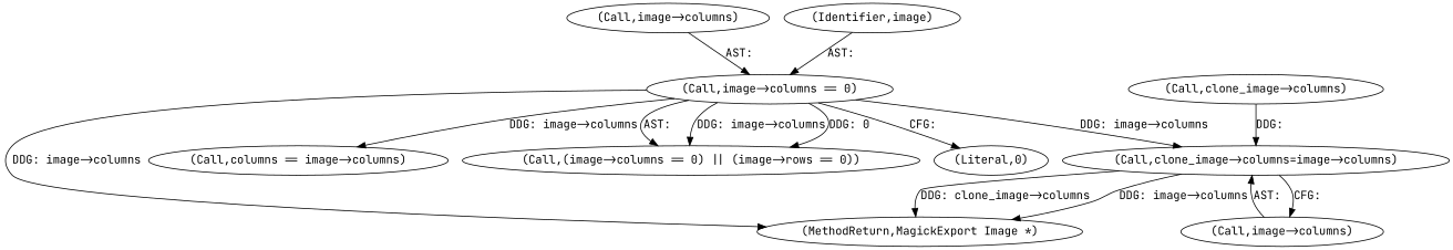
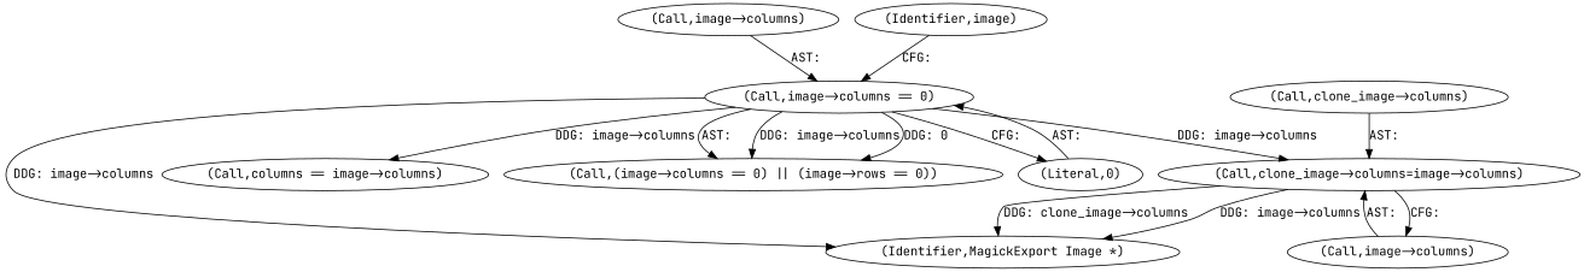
  digraph {
    fontname="JetBrains Mono"
    node [fontname="JetBrains Mono"]
    edge [fontname="JetBrains Mono"]
    n1 [label="(Call,clone_image->columns=image->columns)"]
    n2 [label="(Call,image->columns)"]
-   n3 [label="(MethodReturn,MagickExport Image *)"]
+   n3 [label="(Identifier,MagickExport Image *)"]
    n4 [label="(Call,image->columns == 0)"]
    n5 [label="(Call,columns == image->columns)"]
    n6 [label="(Call,(image->columns == 0) || (image->rows == 0))"]
    n7 [label="(Literal,0)"]
    n8 [label="(Call,clone_image->columns)"]
    n9 [label="(Call,image->columns)"]
    n10 [label="(Identifier,image)"]
    n1 -> n2 [label="CFG: "]
    n1 -> n3 [label="DDG: clone_image->columns"]
    n1 -> n3 [label="DDG: image->columns"]
    n2 -> n1 [label="AST: "]
    n4 -> n1 [label="DDG: image->columns"]
    n4 -> n3 [label="DDG: image->columns"]
    n4 -> n5 [label="DDG: image->columns"]
    n4 -> n6 [label="AST: "]
    n4 -> n6 [label="DDG: image->columns"]
    n4 -> n6 [label="DDG: 0"]
    n4 -> n7 [label="CFG: "]
-   n8 -> n1 [label="DDG: "]
+   n7 -> n4 [label="AST: "]
+   n8 -> n1 [label="AST: "]
    n9 -> n4 [label="AST: "]
-   n10 -> n4 [label="AST: "]
+   n10 -> n4 [label="CFG: "]
  }
